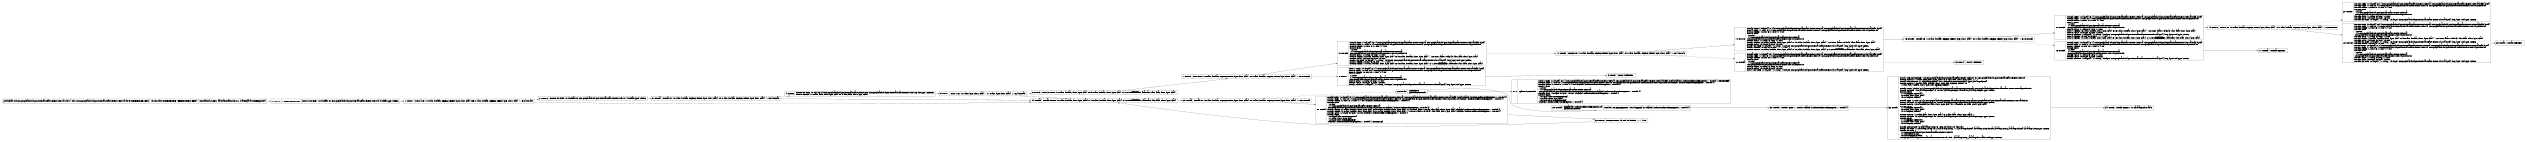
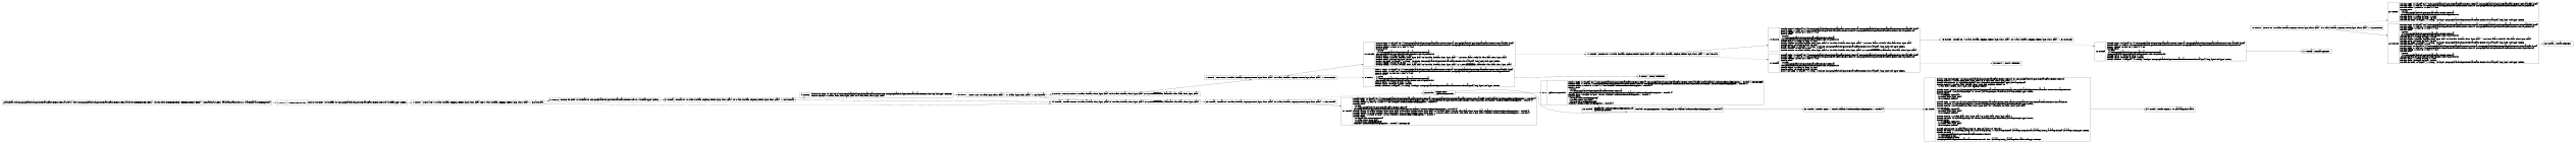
  digraph {
    rankdir=LR
    node [shape=record]
    n1 [label="{0\:\ 0x0000|MTH_ENTER_BLOCK\l|0x0000: INVOKE  (r0 I:boolean) =  com.google.android.gms.internal.measurement.zzee.zzti():boolean type: STATIC \l}"]
    n2 [label="{1\:\ 0x0004|0x0004: IF  (r0 I:?[int, boolean, OBJECT, ARRAY, byte, short, char]) == (0 ?[int, boolean, OBJECT, ARRAY, byte, short, char])  \-\> B:24:0x00ad \l}"]
    n3 [label="{2\:\ 0x0006|0x0006: INVOKE  (r0 I:boolean) =  com.google.android.gms.internal.measurement.zzdi.zzrv():boolean type: STATIC \l}"]
    n4 [label="{24\:\ 0x00ad|0x00ad: ARITH  (r0 I:?[int, boolean, short, byte, char]) = (r5 I:?[int, boolean, short, byte, char]) & (\-128(0xffffffffffffff80, float:NaN) ?[int, float, short, byte, char]) \l}"]
    n5 [label="{3\:\ 0x000a|0x000a: IF  (r0 I:?[int, boolean, OBJECT, ARRAY, byte, short, char]) != (0 ?[int, boolean, OBJECT, ARRAY, byte, short, char])  \-\> B:24:0x00ad \l}"]
    n6 [label="{25\:\ 0x00af|0x00af: IF  (r0 I:?[int, boolean, OBJECT, ARRAY, byte, short, char]) != (0 ?[int, boolean, OBJECT, ARRAY, byte, short, char])  \-\> B:31:0x00bf \l}"]
    n7 [label="{4\:\ 0x000c|0x000c: INVOKE  (r0 I:int) = (r4 I:com.google.android.gms.internal.measurement.zzee) com.google.android.gms.internal.measurement.zzee.zztg():int type: VIRTUAL \l0x0010: CONST  (r1 I:?[int, float, short, byte, char]) = (5 ?[int, float, short, byte, char]) \l}"]
    n8 [label="{5\:\ 0x0011|0x0011: IF  (r0 I:?[int, byte, short, char]) \< (r1 I:?[int, byte, short, char])  \-\> B:24:0x00ad \l}"]
    n9 [label="{6\:\ 0x0013|0x0013: ARITH  (r0 I:?[int, boolean, short, byte, char]) = (r5 I:?[int, boolean, short, byte, char]) & (\-128(0xffffffffffffff80, float:NaN) ?[int, float, short, byte, char]) \l}"]
    n10 [label="{7\:\ 0x0015|0x0015: IF  (r0 I:?[int, boolean, OBJECT, ARRAY, byte, short, char]) != (0 ?[int, boolean, OBJECT, ARRAY, byte, short, char])  \-\> B:10:0x0025 \l}"]
    n11 [label="{8\:\ 0x0017|0x0017: IGET  (r0 I:byte[]) = (r4 I:com.google.android.gms.internal.measurement.zzee$zza) com.google.android.gms.internal.measurement.zzee.zza.buffer byte[] \l0x0019: IGET  (r1 I:int) = (r4 I:com.google.android.gms.internal.measurement.zzee$zza) com.google.android.gms.internal.measurement.zzee.zza.position int \l0x001b: ARITH  (r2 I:int) = (r1 I:int) + (1 int) \l0x001d: IPUT  \l  (r2 I:int)\l  (r4 I:com.google.android.gms.internal.measurement.zzee$zza)\l com.google.android.gms.internal.measurement.zzee.zza.position int \l0x001f: CAST  (r1 I:long) = (long) (r1 I:int) \l0x0020: CAST  (r5 I:byte) = (byte) (r5 I:int) \l0x0021: INVOKE  (r0 I:byte[]), (r1 I:long), (r5 I:byte) com.google.android.gms.internal.measurement.zzhv.zza(byte[], long, byte):void type: STATIC \l}"]
    n12 [label="{10\:\ 0x0025|0x0025: IGET  (r0 I:byte[]) = (r4 I:com.google.android.gms.internal.measurement.zzee$zza) com.google.android.gms.internal.measurement.zzee.zza.buffer byte[] \l0x0027: IGET  (r1 I:int) = (r4 I:com.google.android.gms.internal.measurement.zzee$zza) com.google.android.gms.internal.measurement.zzee.zza.position int \l0x0029: ARITH  (r2 I:int) = (r1 I:int) + (1 int) \l0x002b: IPUT  \l  (r2 I:int)\l  (r4 I:com.google.android.gms.internal.measurement.zzee$zza)\l com.google.android.gms.internal.measurement.zzee.zza.position int \l0x002d: CAST  (r1 I:long) = (long) (r1 I:int) \l0x002e: ARITH  (r3 I:?[int, boolean, short, byte, char]) = (r5 I:?[int, boolean, short, byte, char]) \| (128(0x80, float:1.794E\-43) ?[int, float, short, byte, char]) \l0x0030: CAST  (r3 I:byte) = (byte) (r3 I:int) \l0x0031: INVOKE  (r0 I:byte[]), (r1 I:long), (r3 I:byte) com.google.android.gms.internal.measurement.zzhv.zza(byte[], long, byte):void type: STATIC \l0x0034: ARITH  (r5 I:int) = (r5 I:int) \>\>\> (7 int) \l0x0036: ARITH  (r0 I:?[int, boolean, short, byte, char]) = (r5 I:?[int, boolean, short, byte, char]) & (\-128(0xffffffffffffff80, float:NaN) ?[int, float, short, byte, char]) \l}"]
    n13 [label="{9\:\ 0x0024|0x0024: RETURN   \l}"]
    n14 [label="{11\:\ 0x0038|0x0038: IF  (r0 I:?[int, boolean, OBJECT, ARRAY, byte, short, char]) != (0 ?[int, boolean, OBJECT, ARRAY, byte, short, char])  \-\> B:14:0x0048 \l}"]
    n15 [label="{12\:\ 0x003a|0x003a: IGET  (r0 I:byte[]) = (r4 I:com.google.android.gms.internal.measurement.zzee$zza) com.google.android.gms.internal.measurement.zzee.zza.buffer byte[] \l0x003c: IGET  (r1 I:int) = (r4 I:com.google.android.gms.internal.measurement.zzee$zza) com.google.android.gms.internal.measurement.zzee.zza.position int \l0x003e: ARITH  (r2 I:int) = (r1 I:int) + (1 int) \l0x0040: IPUT  \l  (r2 I:int)\l  (r4 I:com.google.android.gms.internal.measurement.zzee$zza)\l com.google.android.gms.internal.measurement.zzee.zza.position int \l0x0042: CAST  (r1 I:long) = (long) (r1 I:int) \l0x0043: CAST  (r5 I:byte) = (byte) (r5 I:int) \l0x0044: INVOKE  (r0 I:byte[]), (r1 I:long), (r5 I:byte) com.google.android.gms.internal.measurement.zzhv.zza(byte[], long, byte):void type: STATIC \l}"]
    n16 [label="{14\:\ 0x0048|0x0048: IGET  (r0 I:byte[]) = (r4 I:com.google.android.gms.internal.measurement.zzee$zza) com.google.android.gms.internal.measurement.zzee.zza.buffer byte[] \l0x004a: IGET  (r1 I:int) = (r4 I:com.google.android.gms.internal.measurement.zzee$zza) com.google.android.gms.internal.measurement.zzee.zza.position int \l0x004c: ARITH  (r2 I:int) = (r1 I:int) + (1 int) \l0x004e: IPUT  \l  (r2 I:int)\l  (r4 I:com.google.android.gms.internal.measurement.zzee$zza)\l com.google.android.gms.internal.measurement.zzee.zza.position int \l0x0050: CAST  (r1 I:long) = (long) (r1 I:int) \l0x0051: ARITH  (r3 I:?[int, boolean, short, byte, char]) = (r5 I:?[int, boolean, short, byte, char]) \| (128(0x80, float:1.794E\-43) ?[int, float, short, byte, char]) \l0x0053: CAST  (r3 I:byte) = (byte) (r3 I:int) \l0x0054: INVOKE  (r0 I:byte[]), (r1 I:long), (r3 I:byte) com.google.android.gms.internal.measurement.zzhv.zza(byte[], long, byte):void type: STATIC \l0x0057: ARITH  (r5 I:int) = (r5 I:int) \>\>\> (7 int) \l0x0059: ARITH  (r0 I:?[int, boolean, short, byte, char]) = (r5 I:?[int, boolean, short, byte, char]) & (\-128(0xffffffffffffff80, float:NaN) ?[int, float, short, byte, char]) \l}"]
    n17 [label="{13\:\ 0x0047|0x0047: RETURN   \l}"]
    n18 [label="{15\:\ 0x005b|0x005b: IF  (r0 I:?[int, boolean, OBJECT, ARRAY, byte, short, char]) != (0 ?[int, boolean, OBJECT, ARRAY, byte, short, char])  \-\> B:18:0x006b \l}"]
    n19 [label="{16\:\ 0x005d|0x005d: IGET  (r0 I:byte[]) = (r4 I:com.google.android.gms.internal.measurement.zzee$zza) com.google.android.gms.internal.measurement.zzee.zza.buffer byte[] \l0x005f: IGET  (r1 I:int) = (r4 I:com.google.android.gms.internal.measurement.zzee$zza) com.google.android.gms.internal.measurement.zzee.zza.position int \l0x0061: ARITH  (r2 I:int) = (r1 I:int) + (1 int) \l0x0063: IPUT  \l  (r2 I:int)\l  (r4 I:com.google.android.gms.internal.measurement.zzee$zza)\l com.google.android.gms.internal.measurement.zzee.zza.position int \l0x0065: CAST  (r1 I:long) = (long) (r1 I:int) \l0x0066: CAST  (r5 I:byte) = (byte) (r5 I:int) \l0x0067: INVOKE  (r0 I:byte[]), (r1 I:long), (r5 I:byte) com.google.android.gms.internal.measurement.zzhv.zza(byte[], long, byte):void type: STATIC \l}"]
-   n20 [label="{18\:\ 0x006b|0x006b: IGET  (r0 I:byte[]) = (r4 I:com.google.android.gms.internal.measurement.zzee$zza) com.google.android.gms.internal.measurement.zzee.zza.buffer byte[] \l0x006d: IGET  (r1 I:int) = (r4 I:com.google.android.gms.internal.measurement.zzee$zza) com.google.android.gms.internal.measurement.zzee.zza.position int \l0x006f: ARITH  (r2 I:int) = (r1 I:int) + (1 int) \l0x0071: IPUT  \l  (r2 I:int)\l  (r4 I:com.google.android.gms.internal.measurement.zzee$zza)\l com.google.android.gms.internal.measurement.zzee.zza.position int \l0x0073: CAST  (r1 I:long) = (long) (r1 I:int) \l0x0074: ARITH  (r3 I:?[int, boolean, short, byte, char]) = (r5 I:?[int, boolean, short, byte, char]) \| (128(0x80, float:1.794E\-43) ?[int, float, short, byte, char]) \l0x0076: CAST  (r3 I:byte) = (byte) (r3 I:int) \l0x0077: INVOKE  (r0 I:byte[]), (r1 I:long), (r3 I:byte) com.google.android.gms.internal.measurement.zzhv.zza(byte[], long, byte):void type: STATIC \l0x007a: ARITH  (r5 I:int) = (r5 I:int) \>\>\> (7 int) \l0x007c: ARITH  (r0 I:?[int, boolean, short, byte, char]) = (r5 I:?[int, boolean, short, byte, char]) & (\-128(0xffffffffffffff80, float:NaN) ?[int, float, short, byte, char]) \l}"]
    n21 [label="{17\:\ 0x006a|0x006a: RETURN   \l}"]
    n22 [label="{19\:\ 0x007e|0x007e: IF  (r0 I:?[int, boolean, OBJECT, ARRAY, byte, short, char]) != (0 ?[int, boolean, OBJECT, ARRAY, byte, short, char])  \-\> B:22:0x008e \l}"]
    n23 [label="{20\:\ 0x0080|0x0080: IGET  (r0 I:byte[]) = (r4 I:com.google.android.gms.internal.measurement.zzee$zza) com.google.android.gms.internal.measurement.zzee.zza.buffer byte[] \l0x0082: IGET  (r1 I:int) = (r4 I:com.google.android.gms.internal.measurement.zzee$zza) com.google.android.gms.internal.measurement.zzee.zza.position int \l0x0084: ARITH  (r2 I:int) = (r1 I:int) + (1 int) \l0x0086: IPUT  \l  (r2 I:int)\l  (r4 I:com.google.android.gms.internal.measurement.zzee$zza)\l com.google.android.gms.internal.measurement.zzee.zza.position int \l0x0088: CAST  (r1 I:long) = (long) (r1 I:int) \l0x0089: CAST  (r5 I:byte) = (byte) (r5 I:int) \l0x008a: INVOKE  (r0 I:byte[]), (r1 I:long), (r5 I:byte) com.google.android.gms.internal.measurement.zzhv.zza(byte[], long, byte):void type: STATIC \l}"]
    n24 [label="{22\:\ 0x008e|0x008e: IGET  (r0 I:byte[]) = (r4 I:com.google.android.gms.internal.measurement.zzee$zza) com.google.android.gms.internal.measurement.zzee.zza.buffer byte[] \l0x0090: IGET  (r1 I:int) = (r4 I:com.google.android.gms.internal.measurement.zzee$zza) com.google.android.gms.internal.measurement.zzee.zza.position int \l0x0092: ARITH  (r2 I:int) = (r1 I:int) + (1 int) \l0x0094: IPUT  \l  (r2 I:int)\l  (r4 I:com.google.android.gms.internal.measurement.zzee$zza)\l com.google.android.gms.internal.measurement.zzee.zza.position int \l0x0096: CAST  (r1 I:long) = (long) (r1 I:int) \l0x0097: ARITH  (r3 I:?[int, boolean, short, byte, char]) = (r5 I:?[int, boolean, short, byte, char]) \| (128(0x80, float:1.794E\-43) ?[int, float, short, byte, char]) \l0x0099: CAST  (r3 I:byte) = (byte) (r3 I:int) \l0x009a: INVOKE  (r0 I:byte[]), (r1 I:long), (r3 I:byte) com.google.android.gms.internal.measurement.zzhv.zza(byte[], long, byte):void type: STATIC \l0x009d: ARITH  (r5 I:int) = (r5 I:int) \>\>\> (7 int) \l0x009f: IGET  (r0 I:byte[]) = (r4 I:com.google.android.gms.internal.measurement.zzee$zza) com.google.android.gms.internal.measurement.zzee.zza.buffer byte[] \l0x00a1: IGET  (r1 I:int) = (r4 I:com.google.android.gms.internal.measurement.zzee$zza) com.google.android.gms.internal.measurement.zzee.zza.position int \l0x00a3: ARITH  (r2 I:int) = (r1 I:int) + (1 int) \l0x00a5: IPUT  \l  (r2 I:int)\l  (r4 I:com.google.android.gms.internal.measurement.zzee$zza)\l com.google.android.gms.internal.measurement.zzee.zza.position int \l0x00a7: CAST  (r1 I:long) = (long) (r1 I:int) \l0x00a8: CAST  (r5 I:byte) = (byte) (r5 I:int) \l0x00a9: INVOKE  (r0 I:byte[]), (r1 I:long), (r5 I:byte) com.google.android.gms.internal.measurement.zzhv.zza(byte[], long, byte):void type: STATIC \l}"]
    n25 [label="{23\:\ 0x00ac|0x00ac: RETURN   \l}"]
-   n26 [label="{26\:\ 0x00b1|SYNTHETIC\lSplitter:B:26:0x00b1\l}"]
+   n26 [label="{26\:\ 0x00b1|ARGUMENT\lSplitter:B:26:0x00b1\l}"]
    n27 [label="{31\:\ 0x00bf|0x00bf: IGET  (r0 I:byte[]) = (r4 I:com.google.android.gms.internal.measurement.zzee$zza) com.google.android.gms.internal.measurement.zzee.zza.buffer byte[] A[Catch:\{ IndexOutOfBoundsException \-\> 0x00bd \}]\l0x00c1: IGET  (r1 I:int) = (r4 I:com.google.android.gms.internal.measurement.zzee$zza) com.google.android.gms.internal.measurement.zzee.zza.position int A[Catch:\{ IndexOutOfBoundsException \-\> 0x00bd \}]\l0x00c3: ARITH  (r2 I:int) = (r1 I:int) + (1 int) A[Catch:\{ IndexOutOfBoundsException \-\> 0x00bd \}]\l0x00c5: IPUT  \l  (r2 I:int)\l  (r4 I:com.google.android.gms.internal.measurement.zzee$zza)\l com.google.android.gms.internal.measurement.zzee.zza.position int A[Catch:\{ IndexOutOfBoundsException \-\> 0x00bd \}]\l0x00c7: ARITH  (r2 I:?[int, boolean, short, byte, char]) = (r5 I:?[int, boolean, short, byte, char]) & (127(0x7f, float:1.78E\-43) ?[int, float, short, byte, char]) A[Catch:\{ IndexOutOfBoundsException \-\> 0x00bd \}]\l0x00c9: ARITH  (r2 I:?[int, boolean, short, byte, char]) = (r2 I:?[int, boolean, short, byte, char]) \| (128(0x80, float:1.794E\-43) ?[int, float, short, byte, char]) A[Catch:\{ IndexOutOfBoundsException \-\> 0x00bd \}]\l0x00cb: CAST  (r2 I:byte) = (byte) (r2 I:int) A[Catch:\{ IndexOutOfBoundsException \-\> 0x00bd \}]\l0x00cc: APUT  \l  (r0 I:byte[] A[IMMUTABLE_TYPE])\l  (r1 I:?[int, short, byte, char])\l  (r2 I:byte A[IMMUTABLE_TYPE])\l A[Catch:\{ IndexOutOfBoundsException \-\> 0x00bd \}, TRY_LEAVE]\l}"]
    n28 [label="{27\:\ ?|Splitter:B:26:0x00b1\l|0x00b1: IGET  (r0 I:byte[]) = (r4 I:com.google.android.gms.internal.measurement.zzee$zza) com.google.android.gms.internal.measurement.zzee.zza.buffer byte[] A[Catch:\{ IndexOutOfBoundsException \-\> 0x00bd \}, TRY_ENTER]\l0x00b3: IGET  (r1 I:int) = (r4 I:com.google.android.gms.internal.measurement.zzee$zza) com.google.android.gms.internal.measurement.zzee.zza.position int A[Catch:\{ IndexOutOfBoundsException \-\> 0x00bd \}]\l0x00b5: ARITH  (r2 I:int) = (r1 I:int) + (1 int) A[Catch:\{ IndexOutOfBoundsException \-\> 0x00bd \}]\l0x00b7: IPUT  \l  (r2 I:int)\l  (r4 I:com.google.android.gms.internal.measurement.zzee$zza)\l com.google.android.gms.internal.measurement.zzee.zza.position int A[Catch:\{ IndexOutOfBoundsException \-\> 0x00bd \}]\l0x00b9: CAST  (r5 I:byte) = (byte) (r5 I:int) A[Catch:\{ IndexOutOfBoundsException \-\> 0x00bd \}]\l0x00ba: APUT  \l  (r0 I:byte[] A[IMMUTABLE_TYPE])\l  (r1 I:?[int, short, byte, char])\l  (r5 I:byte A[IMMUTABLE_TYPE])\l A[Catch:\{ IndexOutOfBoundsException \-\> 0x00bd \}]\l}"]
    n29 [label="{29\:\ 0x00bd|ExcHandler: IndexOutOfBoundsException null\lSplitter:B:26:0x00b1\l|0x00bd: MOVE_EXCEPTION  (r5 I:?[OBJECT]) =  A[Catch:\{ IndexOutOfBoundsException \-\> 0x00bd \}]\l}"]
-   n30 [label="{32\:\ 0x00ce|0x00ce: ARITH  (r5 I:int) = (r5 I:int) \>\>\> (7 int) \l}"]
    n31 [label="{30\:\ 0x00be|0x00be: GOTO  \-\> 0x00d1 A[Catch:\{ IndexOutOfBoundsException \-\> 0x00bd \}]\l}"]
    n32 [label="{33\:\ 0x00d1|0x00d1: NEW_INSTANCE  (r0 I:com.google.android.gms.internal.measurement.zzee$zzb) =  com.google.android.gms.internal.measurement.zzee$zzb \l0x00d3: CONST  (r1 I:?[int, float, short, byte, char]) = (3 ?[int, float, short, byte, char]) \l0x00d4: NEW_ARRAY  (r1 I:java.lang.Object[]) = (r1 I:int A[IMMUTABLE_TYPE]) type: java.lang.Object[] \l0x00d6: CONST  (r2 I:?[int, float, boolean, short, byte, char, OBJECT, ARRAY]) = \l  (0 ?[int, float, boolean, short, byte, char, OBJECT, ARRAY])\l \l0x00d7: IGET  (r3 I:int) = (r4 I:com.google.android.gms.internal.measurement.zzee$zza) com.google.android.gms.internal.measurement.zzee.zza.position int \l0x00d9: INVOKE  (r3 I:java.lang.Integer) = (r3 I:int) java.lang.Integer.valueOf(int):java.lang.Integer type: STATIC \l0x00dd: APUT  \l  (r1 I:?[OBJECT, ARRAY][])\l  (r2 I:?[int, short, byte, char])\l  (r3 I:?[OBJECT, ARRAY])\l \l0x00df: IGET  (r2 I:int) = (r4 I:com.google.android.gms.internal.measurement.zzee$zza) com.google.android.gms.internal.measurement.zzee.zza.limit int \l0x00e1: INVOKE  (r2 I:java.lang.Integer) = (r2 I:int) java.lang.Integer.valueOf(int):java.lang.Integer type: STATIC \l0x00e5: CONST  (r3 I:?[boolean, int, float, short, byte, char]) = (1 ?[boolean, int, float, short, byte, char]) \l0x00e6: APUT  \l  (r1 I:?[OBJECT, ARRAY][])\l  (r3 I:?[int, short, byte, char])\l  (r2 I:?[OBJECT, ARRAY])\l \l0x00e8: CONST  (r2 I:?[int, float, short, byte, char]) = (2 ?[int, float, short, byte, char]) \l0x00e9: INVOKE  (r3 I:java.lang.Integer) = (r3 I:int) java.lang.Integer.valueOf(int):java.lang.Integer type: STATIC \l0x00ed: APUT  \l  (r1 I:?[OBJECT, ARRAY][])\l  (r2 I:?[int, short, byte, char])\l  (r3 I:?[OBJECT, ARRAY])\l \l0x00ef: CONST_STR  (r2 I:java.lang.String) =  \"Pos: %d, limit: %d, len: %d\" \l0x00f1: INVOKE  (r1 I:java.lang.String) = (r2 I:java.lang.String), (r1 I:java.lang.Object[]) java.lang.String.format(java.lang.String, java.lang.Object[]):java.lang.String type: STATIC \l0x00f5: INVOKE  \l  (r0 I:com.google.android.gms.internal.measurement.zzee$zzb)\l  (r1 I:java.lang.String)\l  (r5 I:java.lang.Throwable)\l com.google.android.gms.internal.measurement.zzee.zzb.\<init\>(java.lang.String, java.lang.Throwable):void type: DIRECT \l}"]
    n33 [label="{34\:\ 0x00f8|0x00f8: THROW  (r0 I:java.lang.Throwable) \l}"]
    n34 [label="{public final void com.google.android.gms.internal.measurement.zzee.zza.zzbf((r4 'this' I:com.google.android.gms.internal.measurement.zzee$zza A[IMMUTABLE_TYPE, THIS]), (r5 I:int A[IMMUTABLE_TYPE, METHOD_ARGUMENT]))  | Annotation[SYSTEM, dalvik.annotation.Throws, \{value=[java.io.IOException]\}]\l}"]
    n1 -> n2
    n2 -> n3 [style=dashed]
    n2 -> n4
    n3 -> n5
    n4 -> n6
    n5 -> n4
    n5 -> n7 [style=dashed]
    n6 -> n26 [style=dashed]
    n6 -> n27
    n7 -> n8
    n8 -> n4
    n8 -> n9 [style=dashed]
    n9 -> n10
    n10 -> n11 [style=dashed]
    n10 -> n12
    n11 -> n13
    n12 -> n14
    n14 -> n15 [style=dashed]
    n14 -> n16
    n15 -> n17
    n16 -> n18
    n18 -> n19 [style=dashed]
-   n18 -> n20
    n19 -> n21
-   n20 -> n22
    n22 -> n23 [style=dashed]
    n22 -> n24
    n24 -> n25
    n26 -> n28
    n26 -> n29
-   n27 -> n30
    n29 -> n31
-   n30 -> n4
    n31 -> n32
    n32 -> n33
    n34 -> n1
  }
